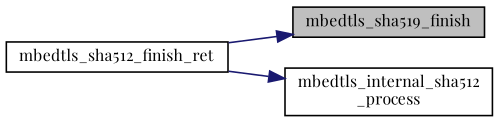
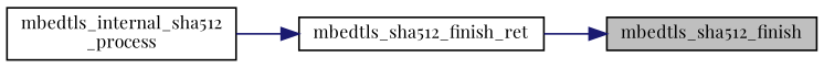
  digraph {
    fontname="Playfair Display"
    rankdir=LR
    node [color=black fillcolor=white fontname="Playfair Display" fontsize=10 shape=record style=filled]
    edge [color=midnightblue fontname="Playfair Display" fontsize=10 labelfontname=Helvetica labelfontsize=10 style=solid]
-   n1 [fillcolor=grey75 fontcolor=black height=0.2 label=mbedtls_sha519_finish width=0.4]
+   n1 [fillcolor=grey75 fontcolor=black height=0.2 label=mbedtls_sha512_finish width=0.4]
    n2 [height=0.2 label=mbedtls_sha512_finish_ret width=0.4]
    n3 [height=0.2 label="mbedtls_internal_sha512\l_process" width=0.4]
    n2 -> n1
-   n2 -> n3
+   n3 -> n2
  }
